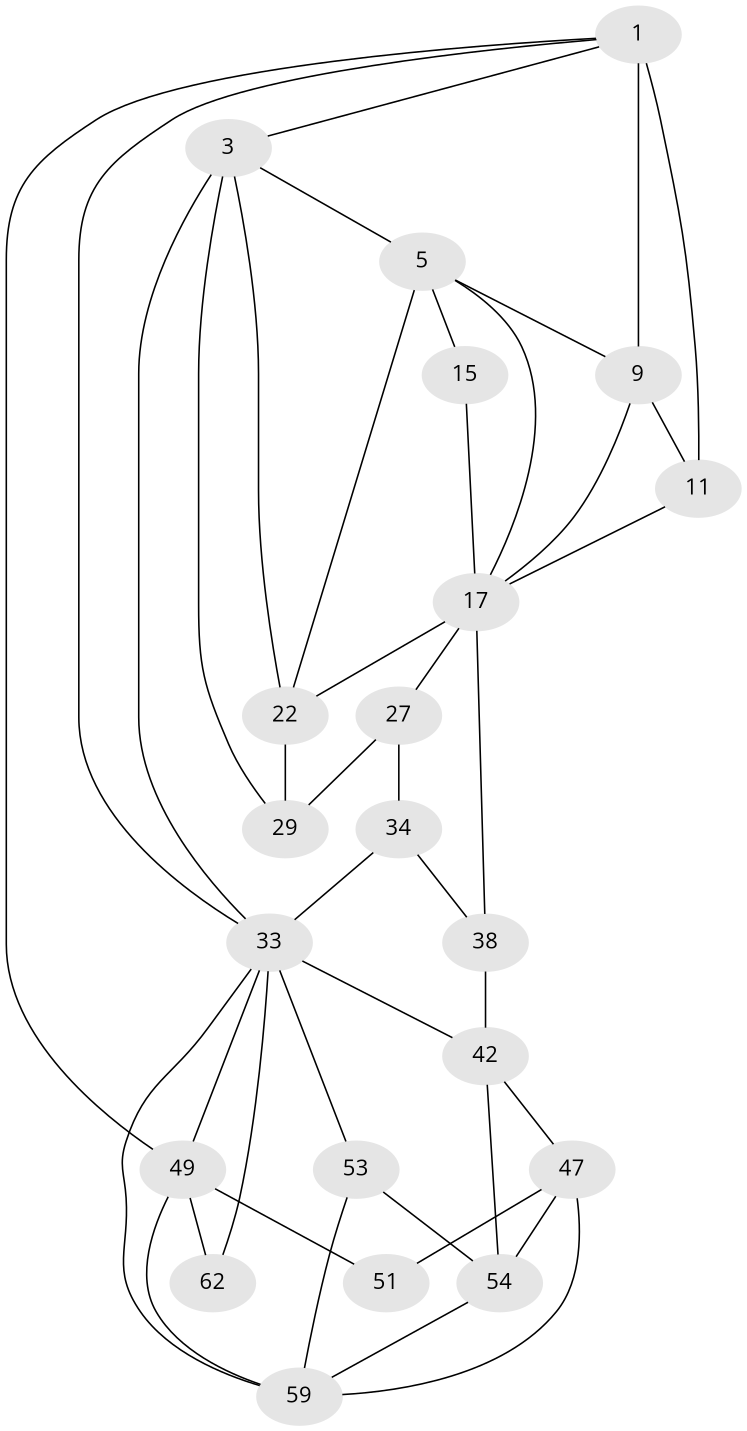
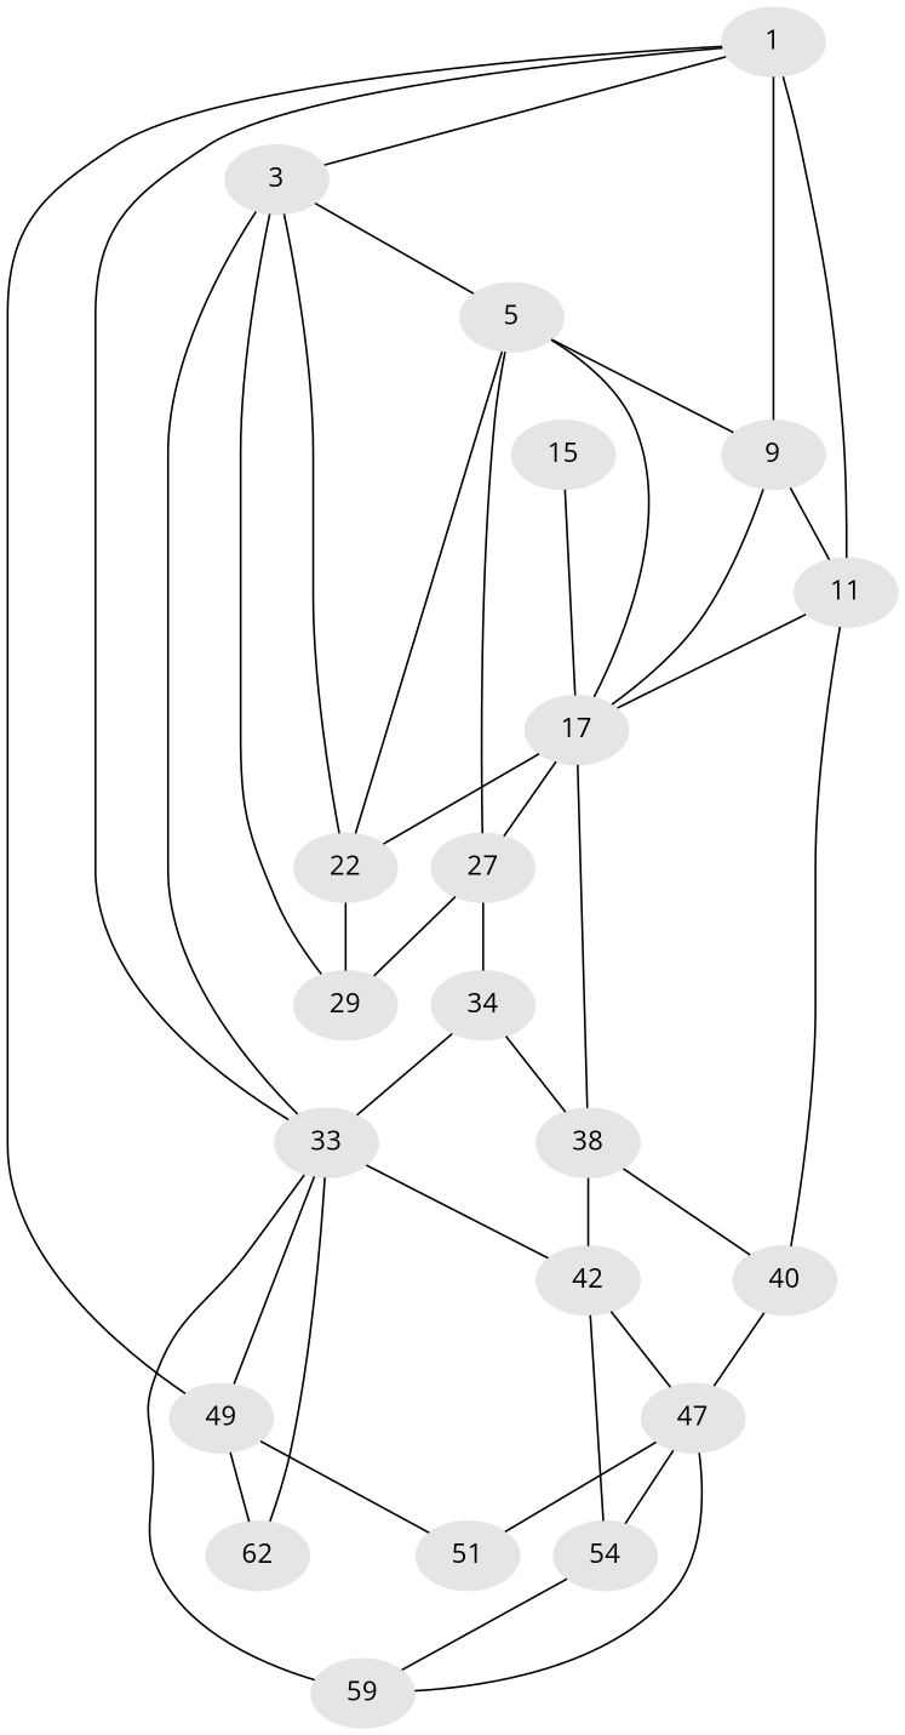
  graph {
    fontname="Open Sans"
    node [color=gray90 fontname="Open Sans" style=filled]
    edge [fontname="Open Sans"]
    1 [super="+2+7"]
    3 [super="+4+30"]
    9 [super="+16"]
    11 [super="+12+25"]
    n5 [label=33 super="+44+37"]
    49 [super="+61+50"]
    5 [super="+6+14"]
    22 [super="+23"]
    29
    17 [super="+33+18"]
+   40 [super="+41"]
    42 [super="+43"]
-   53 [super="+56"]
    59 [super="+66+60"]
    62
    51
    15
    27 [super="+31+28"]
    38 [super="+39"]
    47 [super="+48+52"]
    34 [super="+35"]
    54 [super="+57+55"]
    1 -- 3
    1 -- 9 [weight=2]
    1 -- 11 [weight=2]
    1 -- n5
    1 -- 49
    3 -- n5 [weight=2]
    3 -- 5
    3 -- 22
    3 -- 29
    9 -- 11
    9 -- 17
    11 -- 17
+   11 -- 40 [weight=2]
    n5 -- 49
    n5 -- 42
-   n5 -- 53 [weight=3]
    n5 -- 59
    n5 -- 62
-   49 -- 59 [weight=2]
    49 -- 62 [weight=2]
    49 -- 51 [weight=2]
    5 -- 9
    5 -- 22
    5 -- 17
-   5 -- 15 [weight=2]
+   5 -- 27 [weight=2]
    22 -- 29
    17 -- 22
    17 -- 27 [weight=2]
    17 -- 38
+   40 -- 47
    42 -- 47
    42 -- 54
-   53 -- 59
-   53 -- 54 [weight=3]
    15 -- 17
    27 -- 29
    27 -- 34 [weight=2]
+   38 -- 40
    38 -- 42
    47 -- 59
    47 -- 51
    47 -- 54
    34 -- n5
    34 -- 38
    54 -- 59 [weight=2]
  }
